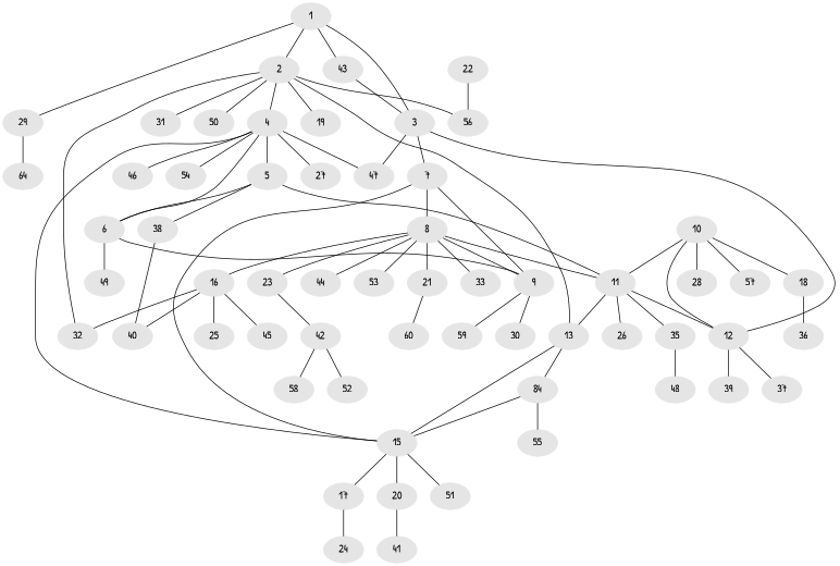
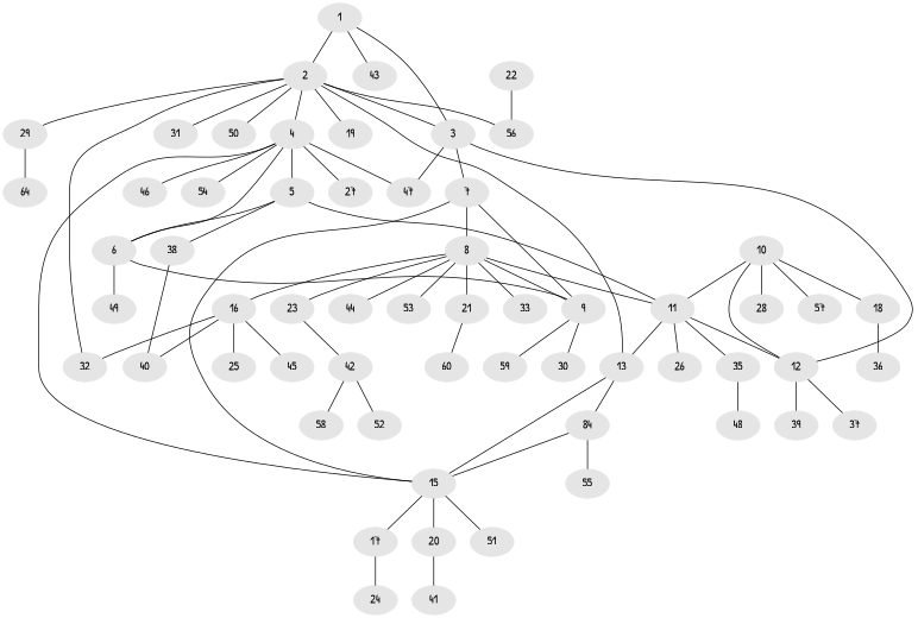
  graph {
    fontname="Patrick Hand"
    node [color=gray90 fontname="Patrick Hand" style=filled]
    edge [fontname="Patrick Hand"]
    1
    2
    3
    43
    4
    13
    19
    29
    31
    32
    50
    56
    7
    12
    47
    5
    6
    15
    27
    46
    54
    n22 [label=84]
    n23 [label=64]
    9
    8
    37
    39
    11
    38
    49
    17
    20
    51
    26
    35
    40
    30
    59
    16
    21
    23
    33
    44
    53
    25
    45
    60
    42
    10
    18
    28
    57
    36
    48
    55
    24
    41
    22
    52
    58
    1 -- 2
    1 -- 3
    1 -- 43
-   43 -- 3
+   2 -- 3
    2 -- 4
    2 -- 13
    2 -- 19
-   1 -- 29
+   2 -- 29
    2 -- 31
    2 -- 32
    2 -- 50
    2 -- 56
    3 -- 7
    3 -- 12
    3 -- 47
    4 -- 47
    4 -- 5
    4 -- 6
    4 -- 15
    4 -- 27
    4 -- 46
    4 -- 54
    13 -- 15
    13 -- n22
    29 -- n23
    7 -- 15
    7 -- 9
    7 -- 8
    12 -- 37
    12 -- 39
    5 -- 6
    5 -- 11
    5 -- 38
    6 -- 9
    6 -- 49
    15 -- 17
    15 -- 20
    15 -- 51
    n22 -- 15
    n22 -- 55
    9 -- 30
    9 -- 59
    8 -- 9
    8 -- 11
    8 -- 16
    8 -- 21
    8 -- 23
    8 -- 33
    8 -- 44
    8 -- 53
    11 -- 13
    11 -- 12
    11 -- 26
    11 -- 35
    38 -- 40
    17 -- 24
    20 -- 41
    35 -- 48
    16 -- 32
    16 -- 40
    16 -- 25
    16 -- 45
    21 -- 60
    23 -- 42
    42 -- 52
    42 -- 58
    10 -- 12
    10 -- 11
    10 -- 18
    10 -- 28
    10 -- 57
    18 -- 36
    22 -- 56
  }
